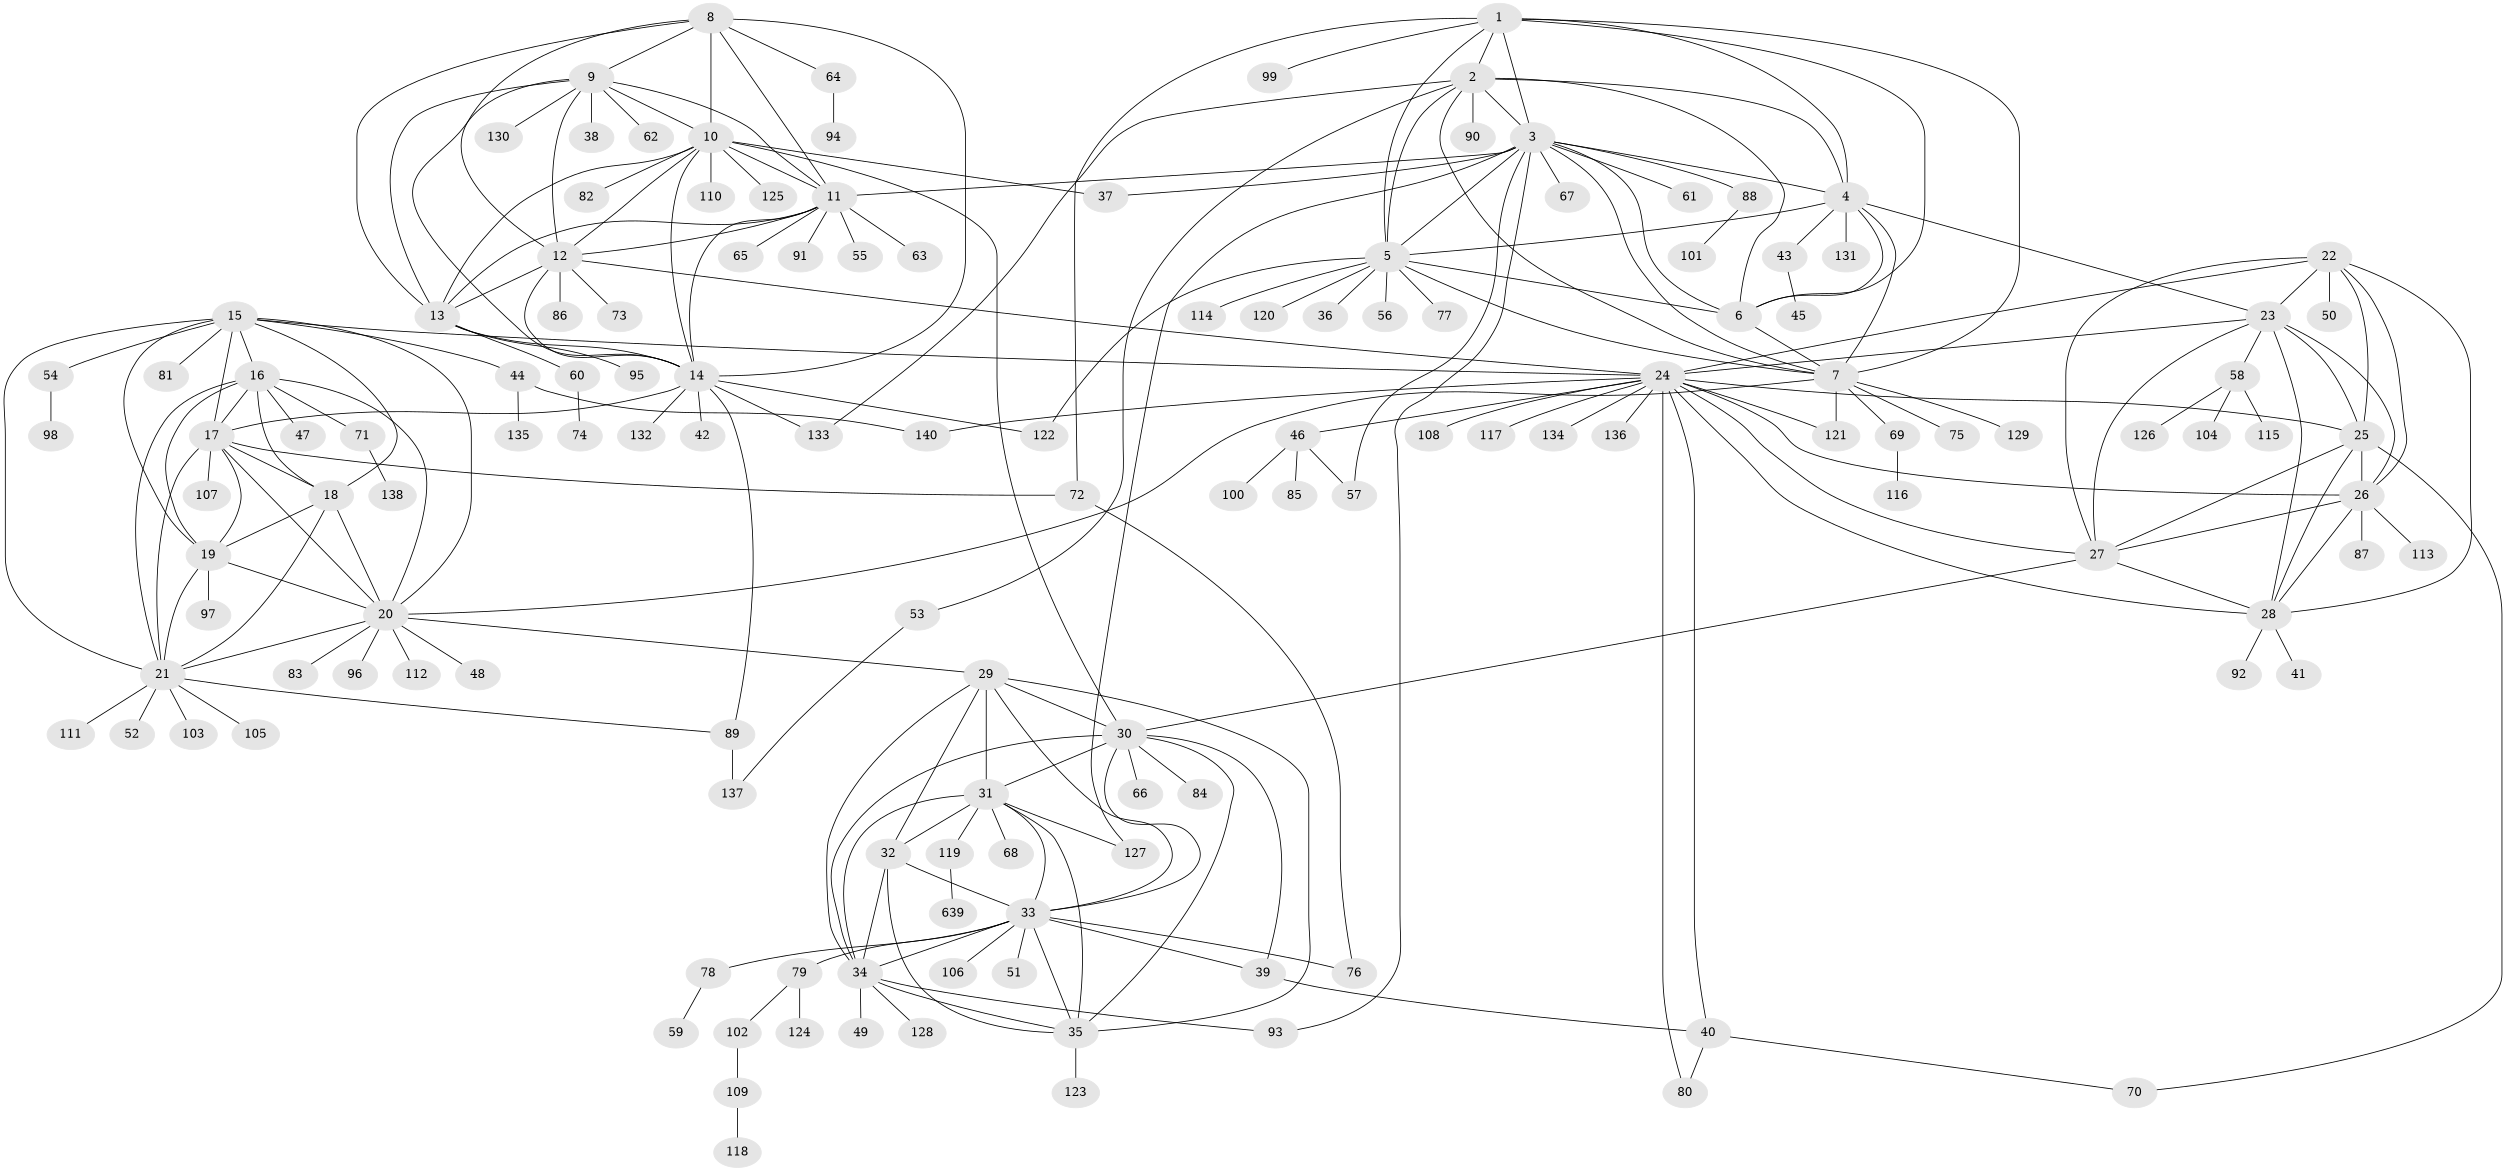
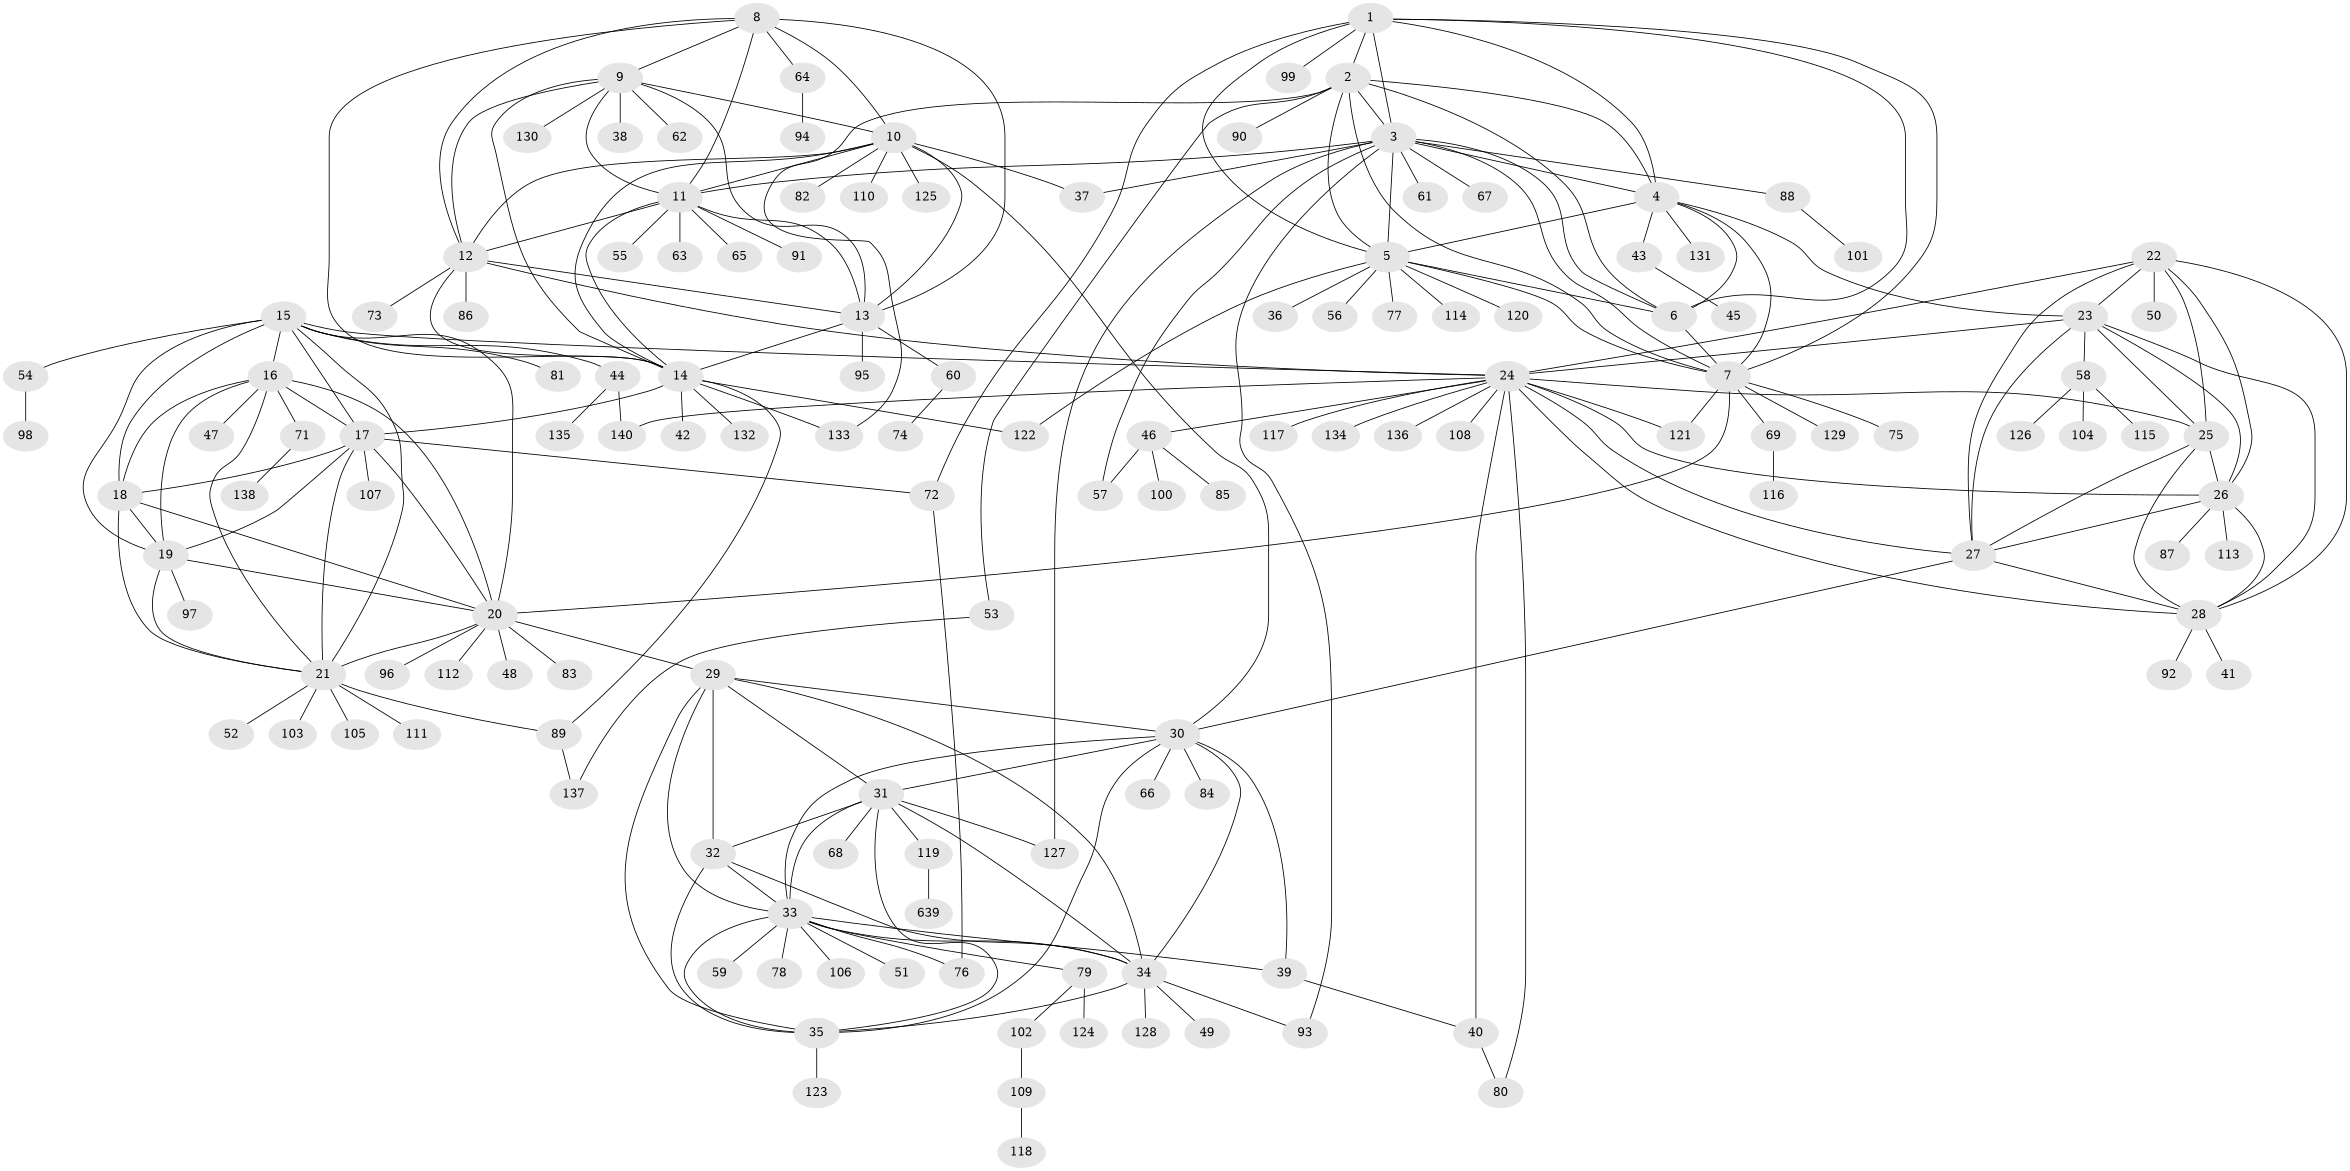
  graph {
    node [color=gray90 style=filled]
    1
    2
    3
    4
    5
    6
    7
    72
    99
    53
    90
    133
    11
    37
    57
    61
    67
    88
    93
    127
    23
    43
    131
    36
    56
    77
    114
    120
    122
    20
    69
    75
    121
    129
    76
    137
    12
    13
    14
    55
    63
    65
    91
    31
    32
    33
    34
    35
    68
    119
    101
    24
    25
    26
    27
    28
    58
    45
    21
    29
    48
    83
    96
    112
    116
    8
    9
    10
    64
    38
    62
    130
    30
    82
    110
    125
    73
    86
    60
    95
    17
    42
    89
    132
    94
    66
    84
    39
    40
    46
    80
    108
    117
    134
    136
    140
    74
    18
    19
    107
    15
    16
    44
    54
    81
    47
    71
    97
    52
    103
    105
    111
    135
    98
    138
    22
    50
-   70
    87
    113
    41
    92
    104
    115
    126
    85
    100
    51
    59
    78
    79
    106
    49
    128
    123
    n136 [label=639]
    102
    124
    109
    118
    1 -- 2
    1 -- 3
    1 -- 4
    1 -- 5
    1 -- 6
    1 -- 7
    1 -- 72
    1 -- 99
    2 -- 3
    2 -- 4
    2 -- 5
    2 -- 6
    2 -- 7
    2 -- 53
    2 -- 90
    2 -- 133
    3 -- 4
    3 -- 5
    3 -- 6
    3 -- 7
    3 -- 11
    3 -- 37
    3 -- 57
    3 -- 61
    3 -- 67
    3 -- 88
    3 -- 93
    3 -- 127
    4 -- 5
    4 -- 6
    4 -- 7
    4 -- 23
    4 -- 43
    4 -- 131
    5 -- 6
    5 -- 7
    5 -- 36
    5 -- 56
    5 -- 77
    5 -- 114
    5 -- 120
    5 -- 122
    6 -- 7
    7 -- 20
    7 -- 69
    7 -- 75
    7 -- 121
    7 -- 129
    72 -- 76
    53 -- 137
    11 -- 12
    11 -- 13
    11 -- 14
    11 -- 55
    11 -- 63
    11 -- 65
    11 -- 91
    88 -- 101
    23 -- 24
    23 -- 25
    23 -- 26
    23 -- 27
    23 -- 28
    23 -- 58
    43 -- 45
    20 -- 21
    20 -- 29
    20 -- 48
    20 -- 83
    20 -- 96
    20 -- 112
    69 -- 116
    12 -- 13
    12 -- 14
    12 -- 24
    12 -- 73
    12 -- 86
    13 -- 14
    13 -- 60
    13 -- 95
    14 -- 133
    14 -- 122
    14 -- 17
    14 -- 42
    14 -- 89
    14 -- 132
    31 -- 127
    31 -- 32
    31 -- 33
    31 -- 34
    31 -- 35
    31 -- 68
    31 -- 119
    32 -- 33
    32 -- 34
    32 -- 35
    33 -- 76
    33 -- 34
    33 -- 35
    33 -- 39
    33 -- 51
-   78 -- 59
+   33 -- 59
    33 -- 78
    33 -- 79
    33 -- 106
    34 -- 93
    34 -- 35
    34 -- 49
    34 -- 128
    35 -- 123
    119 -- n136
    24 -- 121
    24 -- 25
    24 -- 26
    24 -- 27
    24 -- 28
    24 -- 40
    24 -- 46
    24 -- 80
    24 -- 108
    24 -- 117
    24 -- 134
    24 -- 136
    24 -- 140
    25 -- 26
    25 -- 27
    25 -- 28
-   25 -- 70
    26 -- 27
    26 -- 28
    26 -- 87
    26 -- 113
    27 -- 28
    27 -- 30
    28 -- 41
    28 -- 92
    58 -- 104
    58 -- 115
    58 -- 126
    21 -- 89
    21 -- 52
    21 -- 103
    21 -- 105
    21 -- 111
    29 -- 31
    29 -- 32
    29 -- 33
    29 -- 34
    29 -- 35
    29 -- 30
    8 -- 11
    8 -- 12
    8 -- 13
    8 -- 14
    8 -- 9
    8 -- 10
    8 -- 64
    9 -- 11
    9 -- 12
    9 -- 13
    9 -- 14
    9 -- 10
    9 -- 38
    9 -- 62
    9 -- 130
    10 -- 11
    10 -- 37
    10 -- 12
    10 -- 13
    10 -- 14
    10 -- 30
    10 -- 82
    10 -- 110
    10 -- 125
    64 -- 94
    30 -- 31
    30 -- 33
    30 -- 34
    30 -- 35
    30 -- 66
    30 -- 84
    30 -- 39
    60 -- 74
    17 -- 72
    17 -- 20
    17 -- 21
    17 -- 18
    17 -- 19
    17 -- 107
    89 -- 137
    39 -- 40
    40 -- 80
-   40 -- 70
    46 -- 57
    46 -- 85
    46 -- 100
    18 -- 20
    18 -- 21
    18 -- 19
    19 -- 20
    19 -- 21
    19 -- 97
    15 -- 20
    15 -- 24
    15 -- 21
    15 -- 17
    15 -- 18
    15 -- 19
    15 -- 16
    15 -- 44
    15 -- 54
    15 -- 81
    16 -- 20
    16 -- 21
    16 -- 17
    16 -- 18
    16 -- 19
    16 -- 47
    16 -- 71
    44 -- 140
    44 -- 135
    54 -- 98
    71 -- 138
    22 -- 23
    22 -- 24
    22 -- 25
    22 -- 26
    22 -- 27
    22 -- 28
    22 -- 50
    79 -- 102
    79 -- 124
    102 -- 109
    109 -- 118
  }
